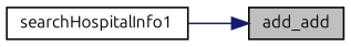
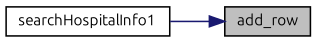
  digraph {
    rankdir=RL
    fontname=Ubuntu
    node [color=black fontname=Ubuntu fontsize=10 shape=record style=filled]
-   n1 [fillcolor=grey75 fontcolor=black height=0.2 label=add_add width=0.4]
+   n1 [fillcolor=grey75 fontcolor=black height=0.2 label=add_row width=0.4]
    n2 [fillcolor=white height=0.2 label=searchHospitalInfo1 width=0.4]
    n1 -> n2 [color=midnightblue dir=back fontname=Ubuntu fontsize=10 labelfontname=Helvetica labelfontsize=10 style=solid]
  }
